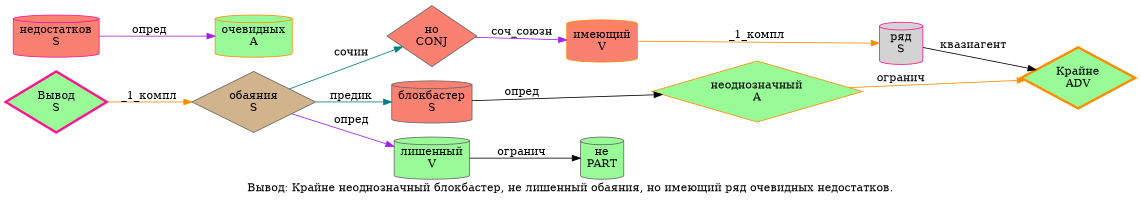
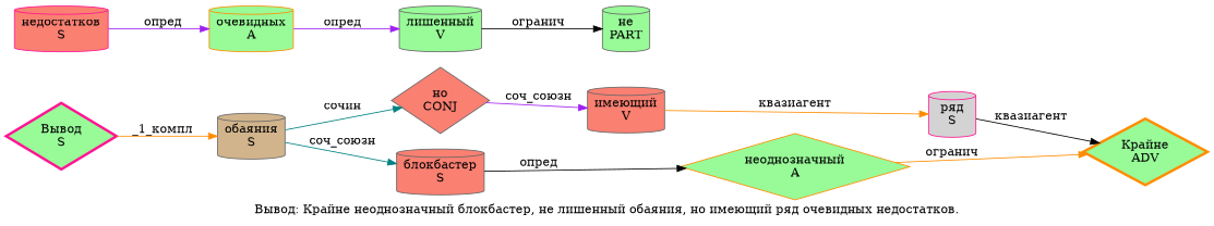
  digraph {
    label="Вывод: Крайне неоднозначный блокбастер, не лишенный обаяния, но имеющий ряд очевидных недостатков."
    rankdir=LR
    node [color=gray40 fillcolor=palegreen penwidth=1 shape=cylinder style=filled]
    edge [color=darkorange]
    n1 [color=deeppink label="Вывод\nS" penwidth=3 shape=diamond]
-   n2 [fillcolor=tan label="обаяния\nS" shape=diamond]
+   n2 [fillcolor=tan label="обаяния\nS"]
    n3 [fillcolor=salmon label="но\nCONJ" shape=diamond]
    n4 [fillcolor=salmon label="блокбастер\nS"]
    n5 [label="лишенный\nV"]
-   n6 [color=darkorange fillcolor=salmon label="имеющий\nV"]
+   n6 [fillcolor=salmon label="имеющий\nV"]
    n7 [color=darkorange label="Крайне\nADV" penwidth=3 shape=diamond]
    n8 [color=darkorange label="неоднозначный\nA" shape=diamond]
    n9 [label="не\nPART"]
    n10 [color=deeppink fillcolor=lightgrey label="ряд\nS"]
    n11 [color=deeppink fillcolor=salmon label="недостатков\nS"]
    n12 [color=darkorange label="очевидных\nA"]
    n1 -> n2 [label="_1_компл"]
    n2 -> n3 [color=teal label="сочин"]
-   n2 -> n4 [color=teal label="предик"]
-   n2 -> n5 [color=purple label="опред"]
+   n2 -> n4 [color=teal label="соч_союзн"]
+   n12 -> n5 [color=purple label="опред"]
    n3 -> n6 [color=purple label="соч_союзн"]
    n4 -> n8 [color=black label="опред"]
    n5 -> n9 [color=black label="огранич"]
-   n6 -> n10 [label="_1_компл"]
+   n6 -> n10 [label="квазиагент"]
    n8 -> n7 [label="огранич"]
    n10 -> n7 [color=black label="квазиагент"]
    n11 -> n12 [color=purple label="опред"]
  }
